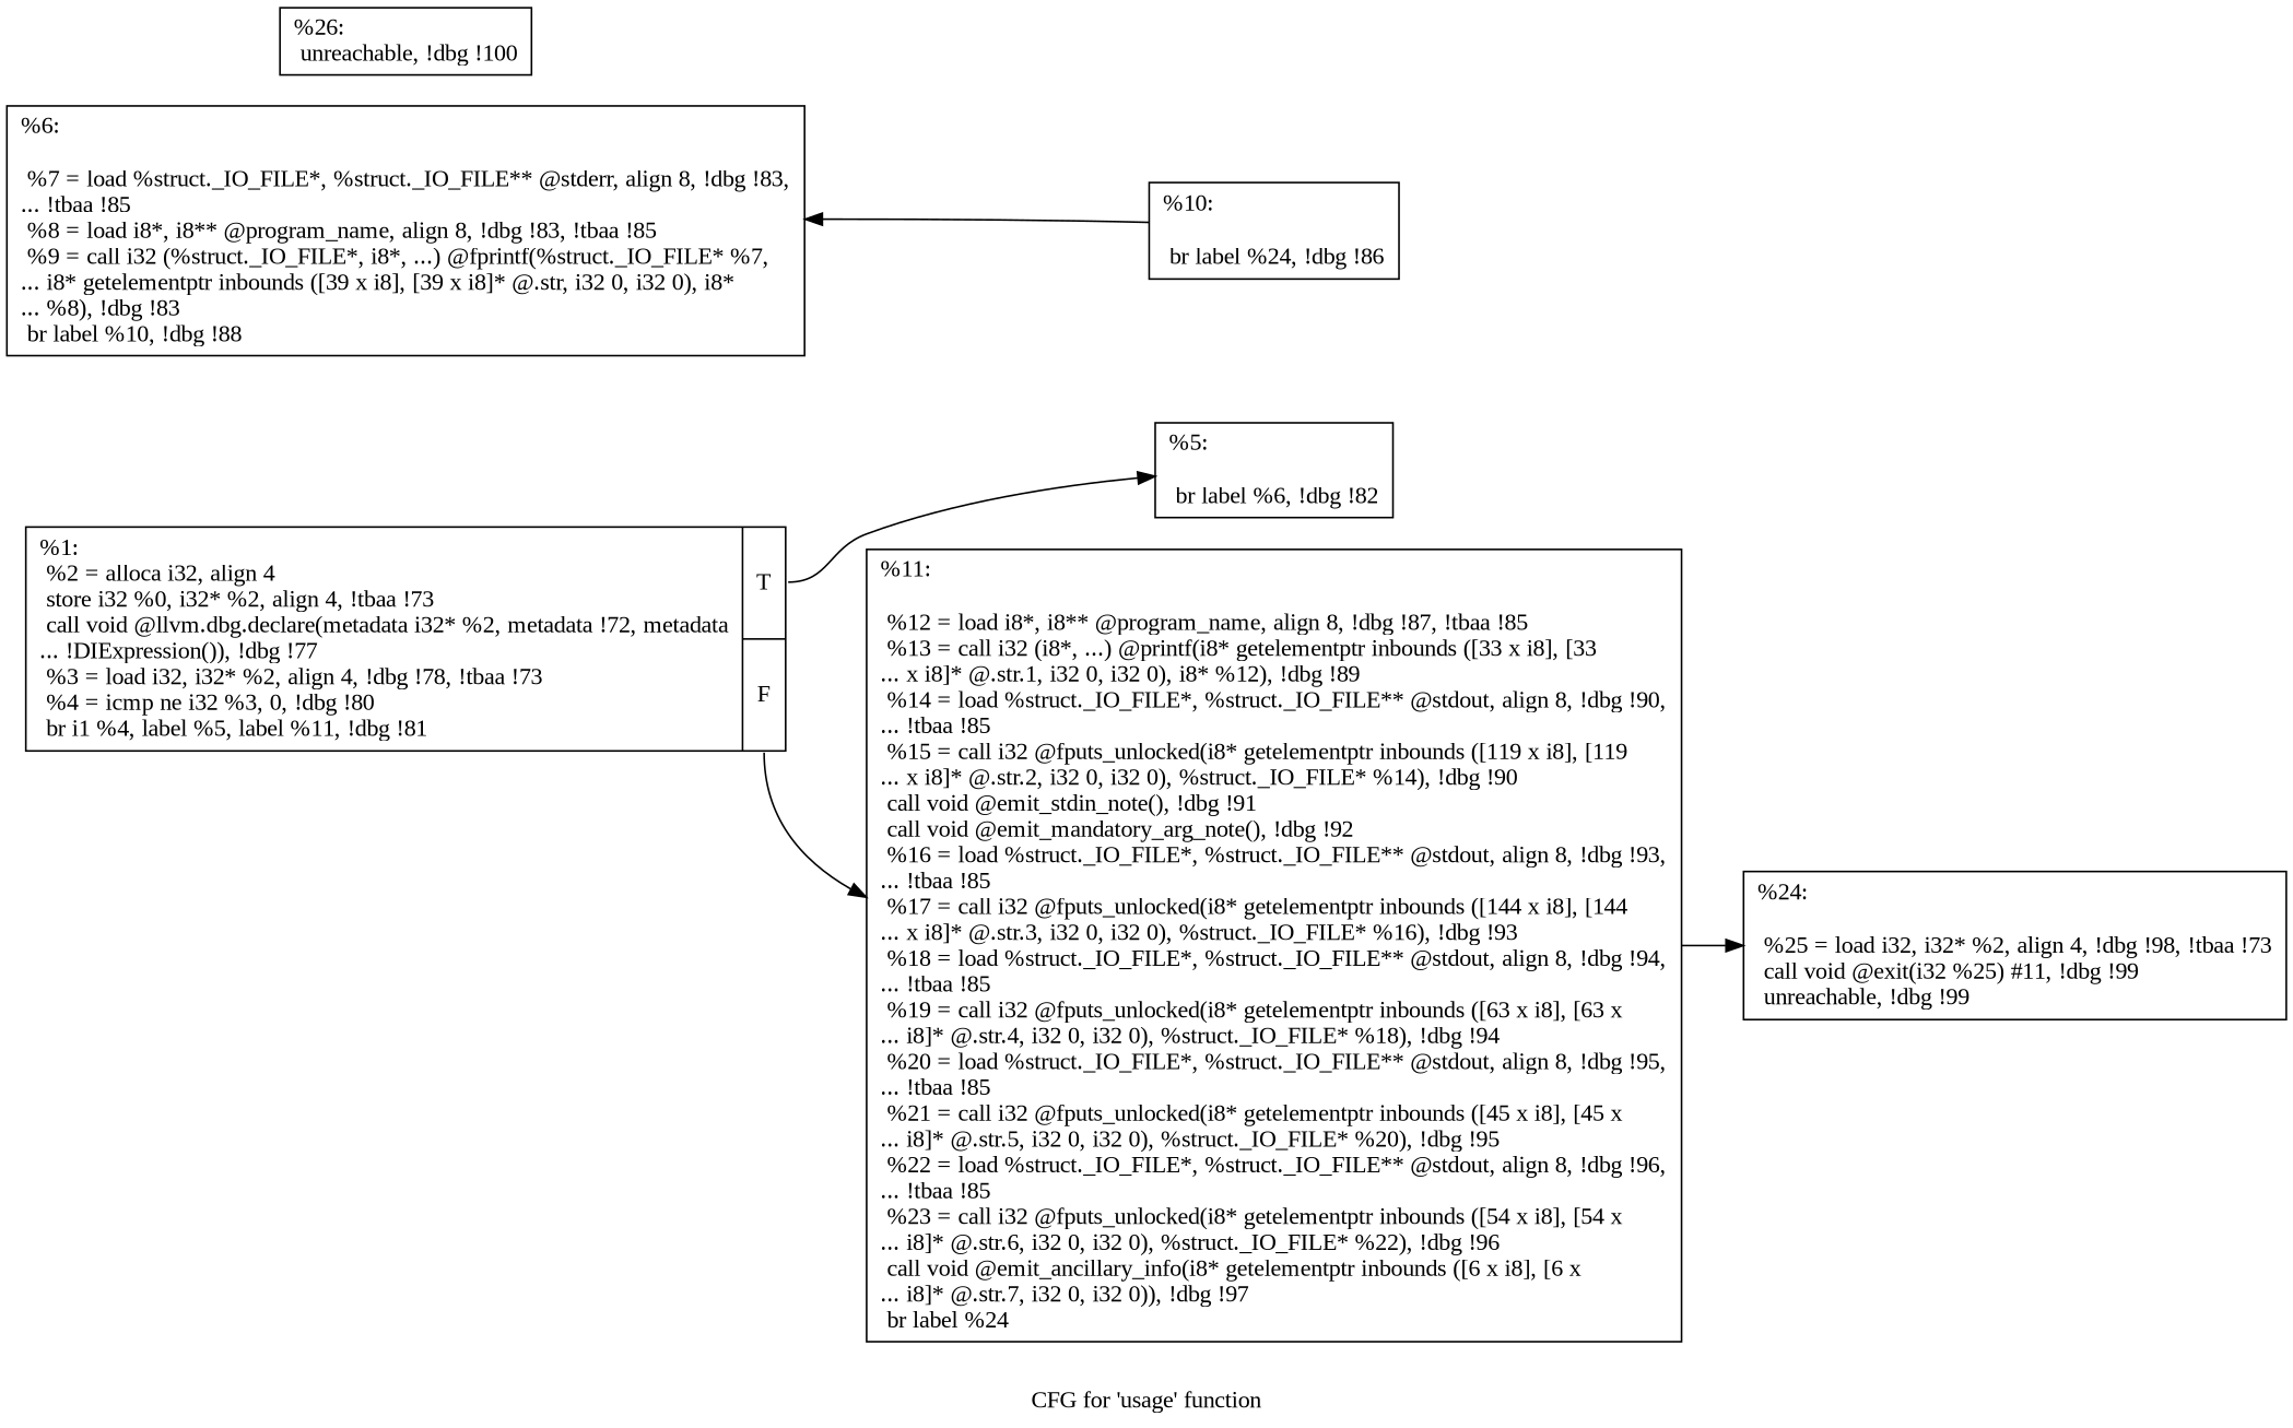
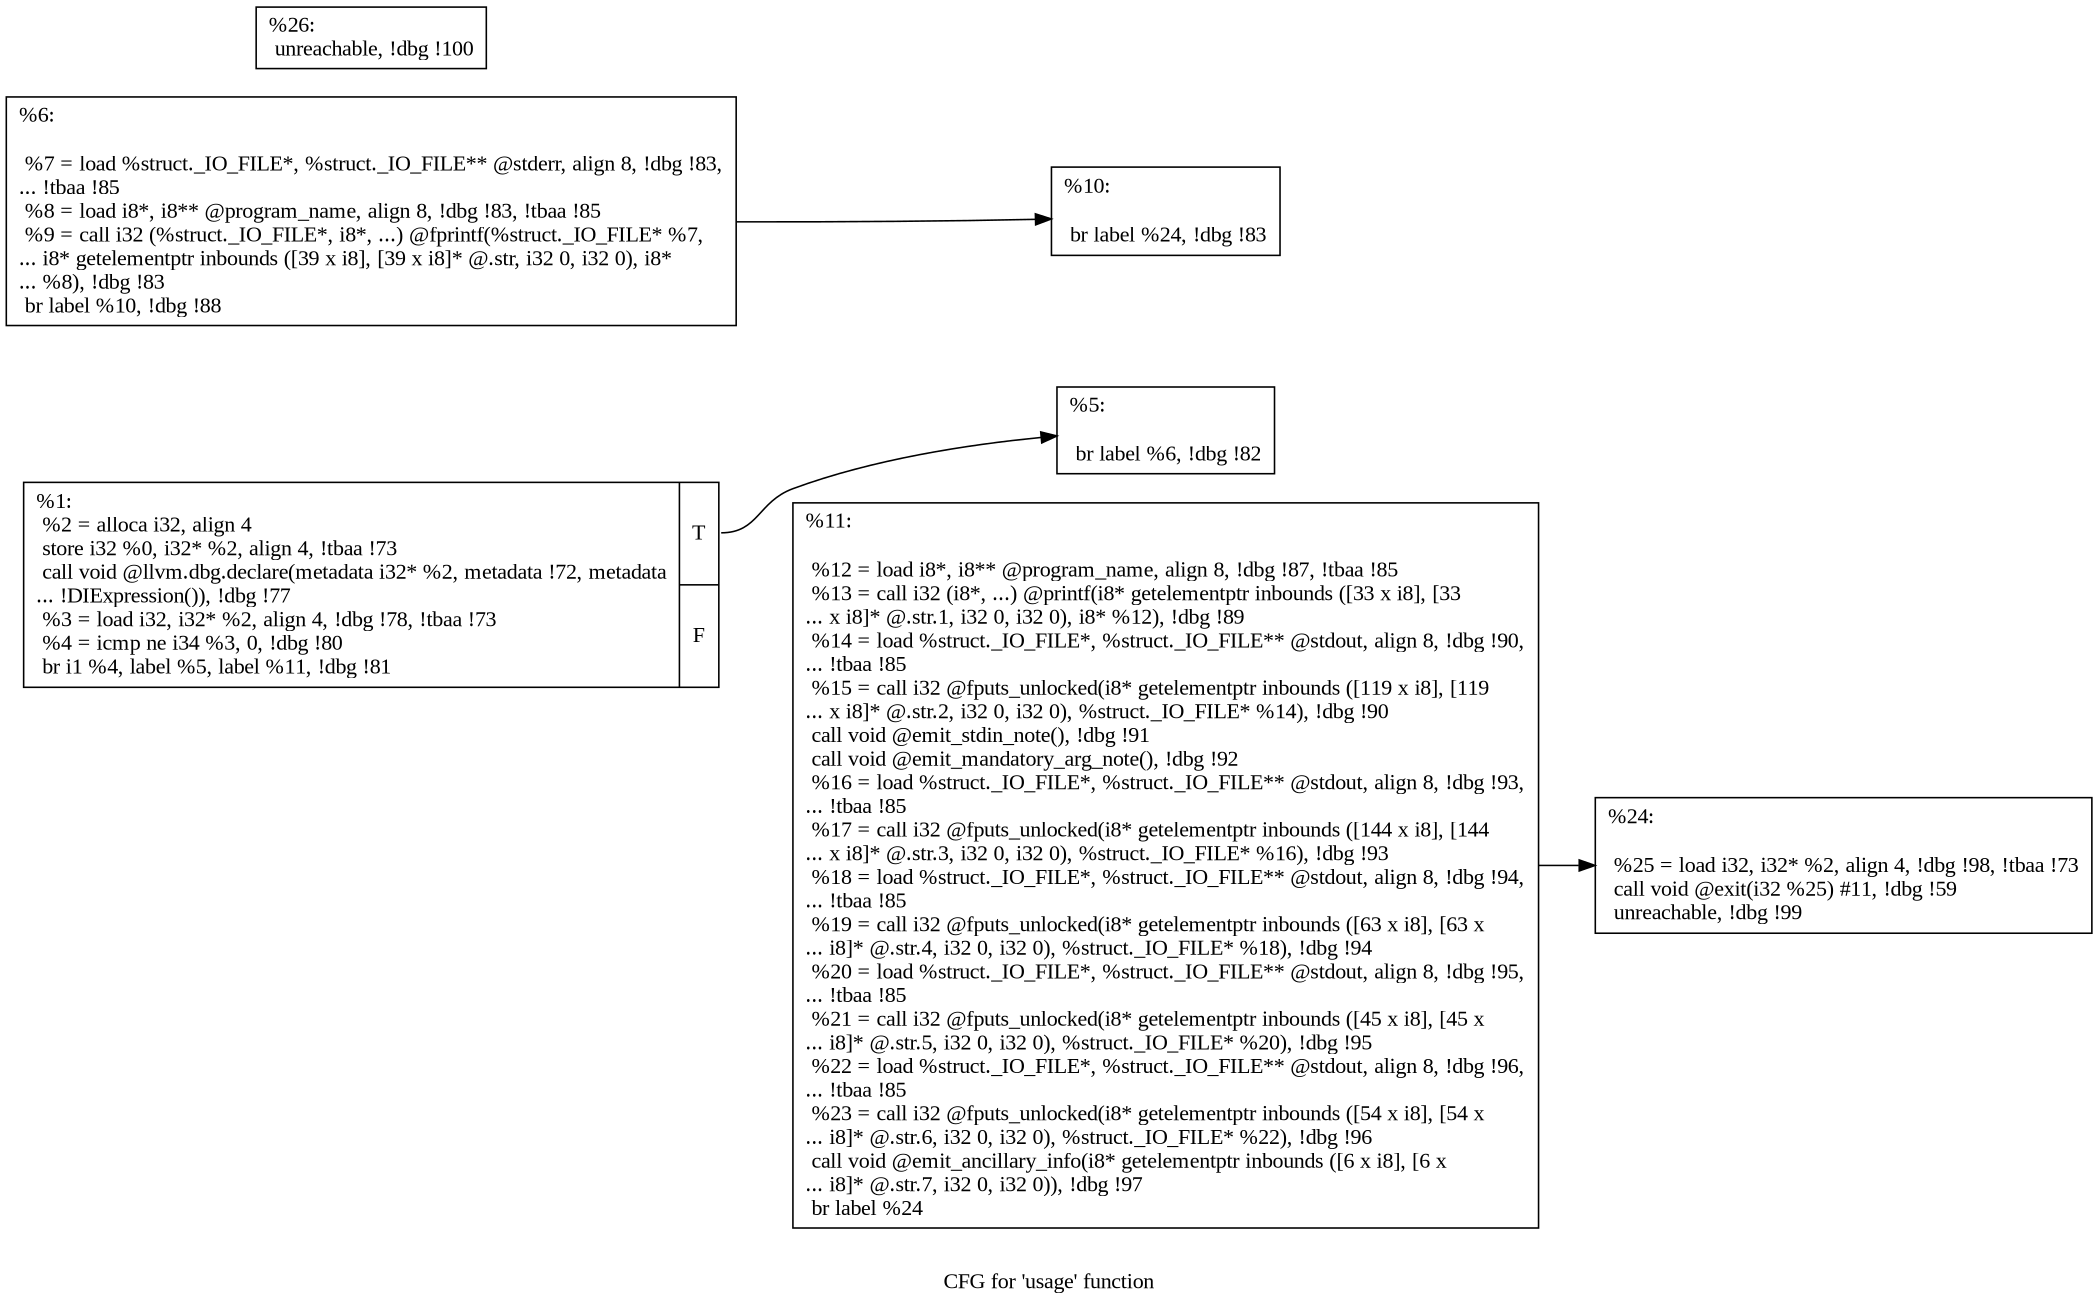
  digraph {
    fontname="Liberation Serif"
    label="CFG for 'usage' function"
    rankdir=LR
    node [fontname="Liberation Serif" shape=record]
    edge [fontname="Liberation Serif"]
-   n1 [label="{%1:\l  %2 = alloca i32, align 4\l  store i32 %0, i32* %2, align 4, !tbaa !73\l  call void @llvm.dbg.declare(metadata i32* %2, metadata !72, metadata\l... !DIExpression()), !dbg !77\l  %3 = load i32, i32* %2, align 4, !dbg !78, !tbaa !73\l  %4 = icmp ne i32 %3, 0, !dbg !80\l  br i1 %4, label %5, label %11, !dbg !81\l|{<s0>T|<s1>F}}"]
+   n1 [label="{%1:\l  %2 = alloca i32, align 4\l  store i32 %0, i32* %2, align 4, !tbaa !73\l  call void @llvm.dbg.declare(metadata i32* %2, metadata !72, metadata\l... !DIExpression()), !dbg !77\l  %3 = load i32, i32* %2, align 4, !dbg !78, !tbaa !73\l  %4 = icmp ne i34 %3, 0, !dbg !80\l  br i1 %4, label %5, label %11, !dbg !81\l|{<s0>T|<s1>F}}"]
    n2 [label="{%5:\l\l  br label %6, !dbg !82\l}"]
    n3 [label="{%11:\l\l  %12 = load i8*, i8** @program_name, align 8, !dbg !87, !tbaa !85\l  %13 = call i32 (i8*, ...) @printf(i8* getelementptr inbounds ([33 x i8], [33\l... x i8]* @.str.1, i32 0, i32 0), i8* %12), !dbg !89\l  %14 = load %struct._IO_FILE*, %struct._IO_FILE** @stdout, align 8, !dbg !90,\l... !tbaa !85\l  %15 = call i32 @fputs_unlocked(i8* getelementptr inbounds ([119 x i8], [119\l... x i8]* @.str.2, i32 0, i32 0), %struct._IO_FILE* %14), !dbg !90\l  call void @emit_stdin_note(), !dbg !91\l  call void @emit_mandatory_arg_note(), !dbg !92\l  %16 = load %struct._IO_FILE*, %struct._IO_FILE** @stdout, align 8, !dbg !93,\l... !tbaa !85\l  %17 = call i32 @fputs_unlocked(i8* getelementptr inbounds ([144 x i8], [144\l... x i8]* @.str.3, i32 0, i32 0), %struct._IO_FILE* %16), !dbg !93\l  %18 = load %struct._IO_FILE*, %struct._IO_FILE** @stdout, align 8, !dbg !94,\l... !tbaa !85\l  %19 = call i32 @fputs_unlocked(i8* getelementptr inbounds ([63 x i8], [63 x\l... i8]* @.str.4, i32 0, i32 0), %struct._IO_FILE* %18), !dbg !94\l  %20 = load %struct._IO_FILE*, %struct._IO_FILE** @stdout, align 8, !dbg !95,\l... !tbaa !85\l  %21 = call i32 @fputs_unlocked(i8* getelementptr inbounds ([45 x i8], [45 x\l... i8]* @.str.5, i32 0, i32 0), %struct._IO_FILE* %20), !dbg !95\l  %22 = load %struct._IO_FILE*, %struct._IO_FILE** @stdout, align 8, !dbg !96,\l... !tbaa !85\l  %23 = call i32 @fputs_unlocked(i8* getelementptr inbounds ([54 x i8], [54 x\l... i8]* @.str.6, i32 0, i32 0), %struct._IO_FILE* %22), !dbg !96\l  call void @emit_ancillary_info(i8* getelementptr inbounds ([6 x i8], [6 x\l... i8]* @.str.7, i32 0, i32 0)), !dbg !97\l  br label %24\l}"]
-   n4 [label="{%24:\l\l  %25 = load i32, i32* %2, align 4, !dbg !98, !tbaa !73\l  call void @exit(i32 %25) #11, !dbg !99\l  unreachable, !dbg !99\l}"]
+   n4 [label="{%24:\l\l  %25 = load i32, i32* %2, align 4, !dbg !98, !tbaa !73\l  call void @exit(i32 %25) #11, !dbg !59\l  unreachable, !dbg !99\l}"]
    n5 [label="{%6:\l\l  %7 = load %struct._IO_FILE*, %struct._IO_FILE** @stderr, align 8, !dbg !83,\l... !tbaa !85\l  %8 = load i8*, i8** @program_name, align 8, !dbg !83, !tbaa !85\l  %9 = call i32 (%struct._IO_FILE*, i8*, ...) @fprintf(%struct._IO_FILE* %7,\l... i8* getelementptr inbounds ([39 x i8], [39 x i8]* @.str, i32 0, i32 0), i8*\l... %8), !dbg !83\l  br label %10, !dbg !88\l}"]
-   n6 [label="{%10:\l\l  br label %24, !dbg !86\l}"]
+   n6 [label="{%10:\l\l  br label %24, !dbg !83\l}"]
    n7 [label="{%26:                                                  \l  unreachable, !dbg !100\l}"]
    n1 -> n2 [tailport=s0]
-   n1 -> n3 [tailport=s1]
    n3 -> n4
-   n6 -> n5
+   n5 -> n6
  }
